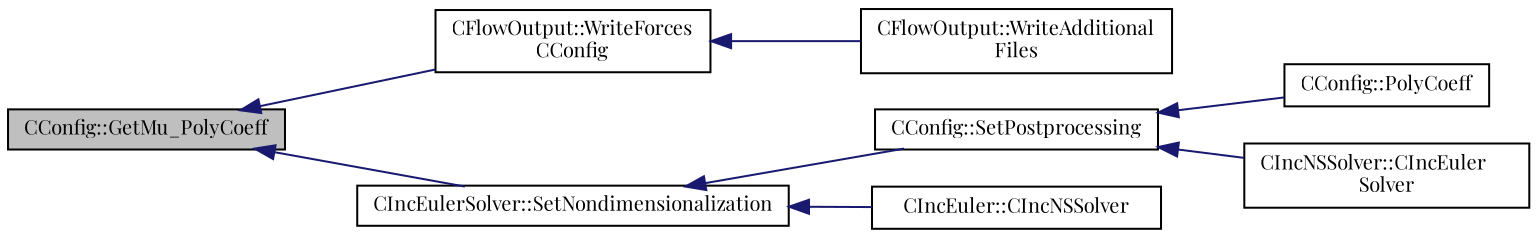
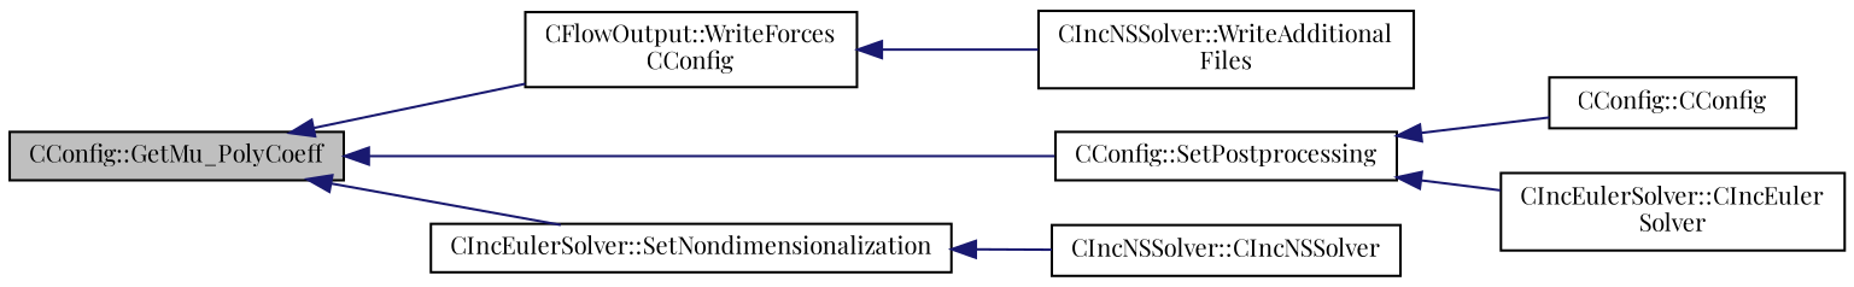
  digraph {
    fontname="Playfair Display"
    rankdir=LR
    node [color=black fillcolor=white fontname="Playfair Display" fontsize=10 shape=record style=filled]
    edge [color=midnightblue dir=back fontname="Playfair Display" fontsize=10 labelfontname=Helvetica labelfontsize=10 style=solid]
    n1 [fillcolor=grey75 fontcolor=black height=0.2 label="CConfig::GetMu_PolyCoeff" width=0.4]
    n2 [height=0.2 label="CConfig::SetPostprocessing" width=0.4]
    n3 [height=0.2 label="CFlowOutput::WriteForces\lCConfig" width=0.4]
    n4 [height=0.2 label="CIncEulerSolver::SetNondimensionalization" width=0.4]
-   n5 [height=0.2 label="CConfig::PolyCoeff" width=0.4]
-   n6 [height=0.2 label="CIncNSSolver::CIncEuler\lSolver" width=0.4]
-   n7 [height=0.2 label="CFlowOutput::WriteAdditional\lFiles" width=0.4]
-   n8 [height=0.2 label="CIncEuler::CIncNSSolver" width=0.4]
-   n4 -> n2
+   n5 [height=0.2 label="CConfig::CConfig" width=0.4]
+   n6 [height=0.2 label="CIncEulerSolver::CIncEuler\lSolver" width=0.4]
+   n7 [height=0.2 label="CIncNSSolver::WriteAdditional\lFiles" width=0.4]
+   n8 [height=0.2 label="CIncNSSolver::CIncNSSolver" width=0.4]
+   n1 -> n2
    n1 -> n3
    n1 -> n4
    n2 -> n5
    n2 -> n6
    n3 -> n7
    n4 -> n8
  }
